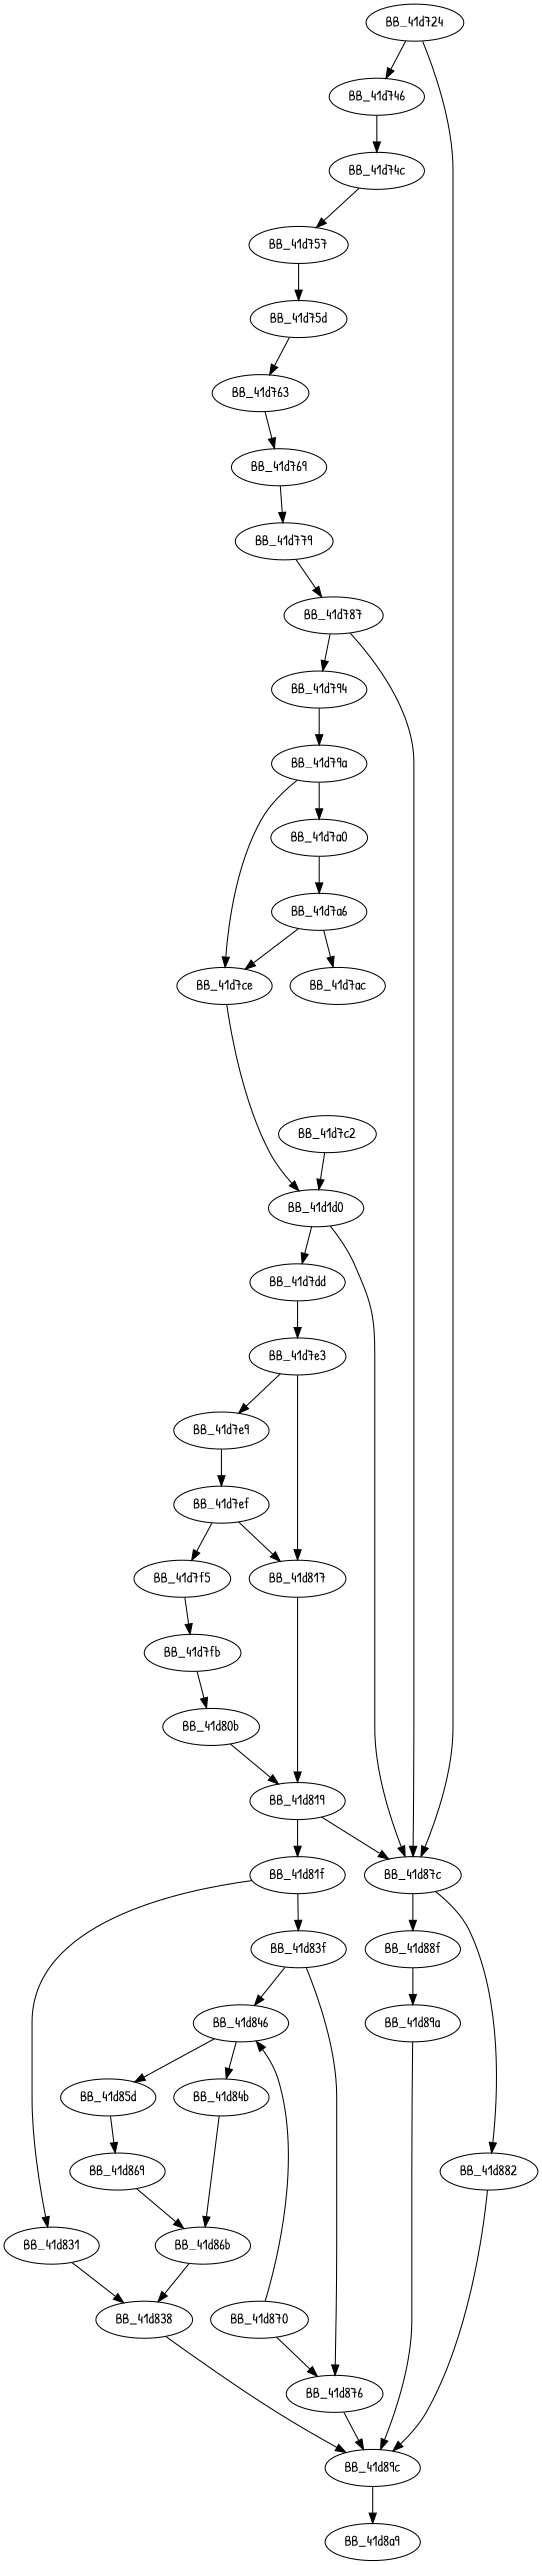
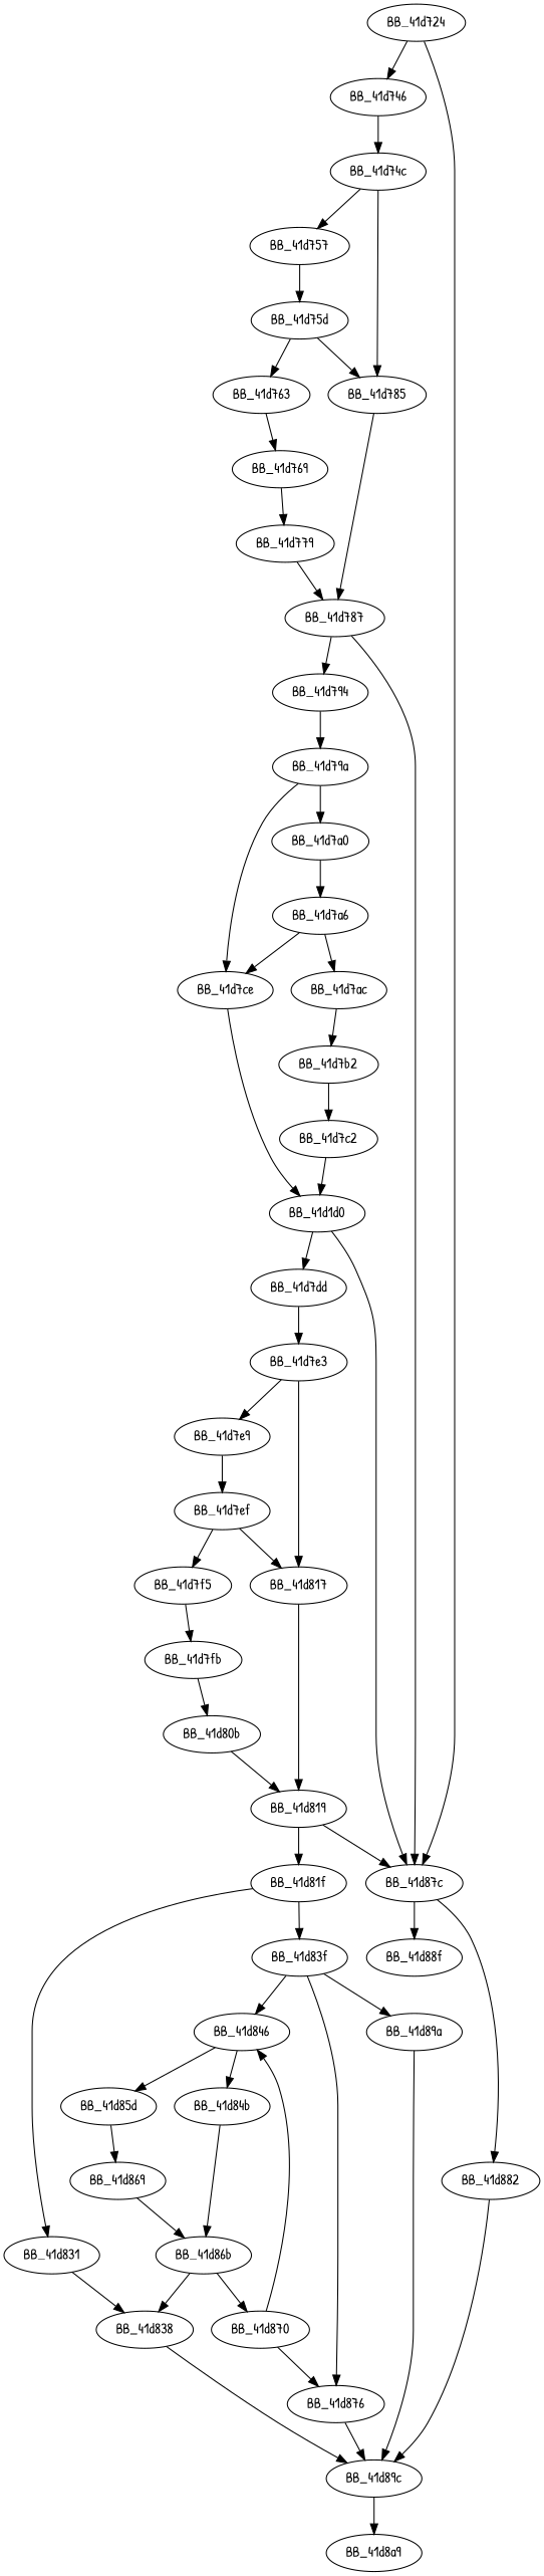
  digraph {
    fontname="Patrick Hand"
    node [fontname="Patrick Hand"]
    edge [fontname="Patrick Hand"]
    BB_41d724
    BB_41d746
    BB_41d87c
    BB_41d74c
    BB_41d882
    BB_41d88f
    BB_41d757
+   BB_41d785
    BB_41d89c
    BB_41d89a
    BB_41d75d
    BB_41d787
    BB_41d763
    BB_41d794
    BB_41d769
    BB_41d779
    BB_41d79a
    BB_41d7a0
    BB_41d7ce
    BB_41d7a6
    n21 [label=BB_41d1d0]
    BB_41d7ac
    BB_41d7dd
+   BB_41d7b2
    BB_41d7c2
    BB_41d7e3
    BB_41d7e9
    BB_41d817
    BB_41d7ef
    BB_41d819
    BB_41d7f5
    BB_41d81f
    BB_41d7fb
    BB_41d80b
    BB_41d831
    BB_41d83f
    BB_41d838
    BB_41d846
    BB_41d876
    BB_41d8a9
    BB_41d84b
    BB_41d85d
    BB_41d86b
    BB_41d869
    BB_41d870
    BB_41d724 -> BB_41d746
    BB_41d724 -> BB_41d87c
    BB_41d746 -> BB_41d74c
    BB_41d87c -> BB_41d882
    BB_41d87c -> BB_41d88f
    BB_41d74c -> BB_41d757
+   BB_41d74c -> BB_41d785
    BB_41d882 -> BB_41d89c
-   BB_41d88f -> BB_41d89a
+   BB_41d83f -> BB_41d89a
    BB_41d757 -> BB_41d75d
+   BB_41d785 -> BB_41d787
    BB_41d89c -> BB_41d8a9
    BB_41d89a -> BB_41d89c
+   BB_41d75d -> BB_41d785
    BB_41d75d -> BB_41d763
    BB_41d787 -> BB_41d87c
    BB_41d787 -> BB_41d794
    BB_41d763 -> BB_41d769
    BB_41d794 -> BB_41d79a
    BB_41d769 -> BB_41d779
    BB_41d779 -> BB_41d787
    BB_41d79a -> BB_41d7a0
    BB_41d79a -> BB_41d7ce
    BB_41d7a0 -> BB_41d7a6
    BB_41d7ce -> n21
    BB_41d7a6 -> BB_41d7ce
    BB_41d7a6 -> BB_41d7ac
    n21 -> BB_41d87c
    n21 -> BB_41d7dd
+   BB_41d7ac -> BB_41d7b2
    BB_41d7dd -> BB_41d7e3
+   BB_41d7b2 -> BB_41d7c2
    BB_41d7c2 -> n21
    BB_41d7e3 -> BB_41d7e9
    BB_41d7e3 -> BB_41d817
    BB_41d7e9 -> BB_41d7ef
    BB_41d817 -> BB_41d819
    BB_41d7ef -> BB_41d817
    BB_41d7ef -> BB_41d7f5
    BB_41d819 -> BB_41d87c
    BB_41d819 -> BB_41d81f
    BB_41d7f5 -> BB_41d7fb
    BB_41d81f -> BB_41d831
    BB_41d81f -> BB_41d83f
    BB_41d7fb -> BB_41d80b
    BB_41d80b -> BB_41d819
    BB_41d831 -> BB_41d838
    BB_41d83f -> BB_41d846
    BB_41d83f -> BB_41d876
    BB_41d838 -> BB_41d89c
    BB_41d846 -> BB_41d84b
    BB_41d846 -> BB_41d85d
    BB_41d876 -> BB_41d89c
    BB_41d84b -> BB_41d86b
    BB_41d85d -> BB_41d869
    BB_41d86b -> BB_41d838
+   BB_41d86b -> BB_41d870
    BB_41d869 -> BB_41d86b
    BB_41d870 -> BB_41d846
    BB_41d870 -> BB_41d876
  }
